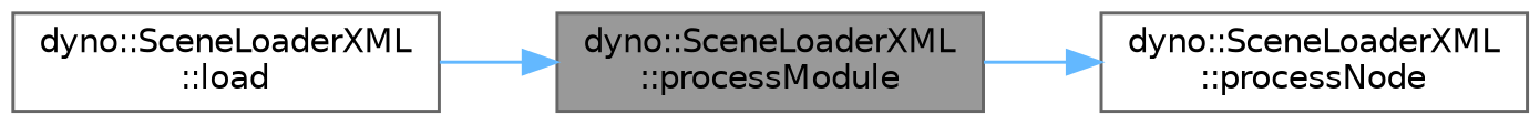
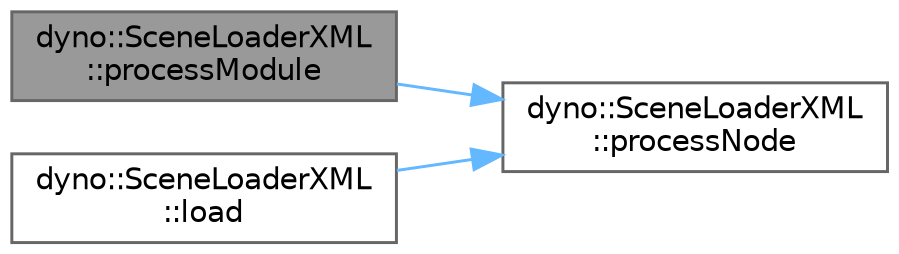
  digraph {
    rankdir=RL
    node [color=grey40 fillcolor=white fontname=Helvetica fontsize=10 shape=box style=filled]
    edge [color=steelblue1 dir=back fontname=Helvetica fontsize=10 labelfontname=Helvetica labelfontsize=10 style=solid]
    n1 [color=gray40 fillcolor=grey60 fontcolor=black height=0.2 label="dyno::SceneLoaderXML\l::processModule" width=0.4]
    n2 [height=0.2 label="dyno::SceneLoaderXML\l::processNode" width=0.4]
    n3 [height=0.2 label="dyno::SceneLoaderXML\l::load" width=0.4]
    n2 -> n1
-   n1 -> n3
+   n2 -> n3
  }
